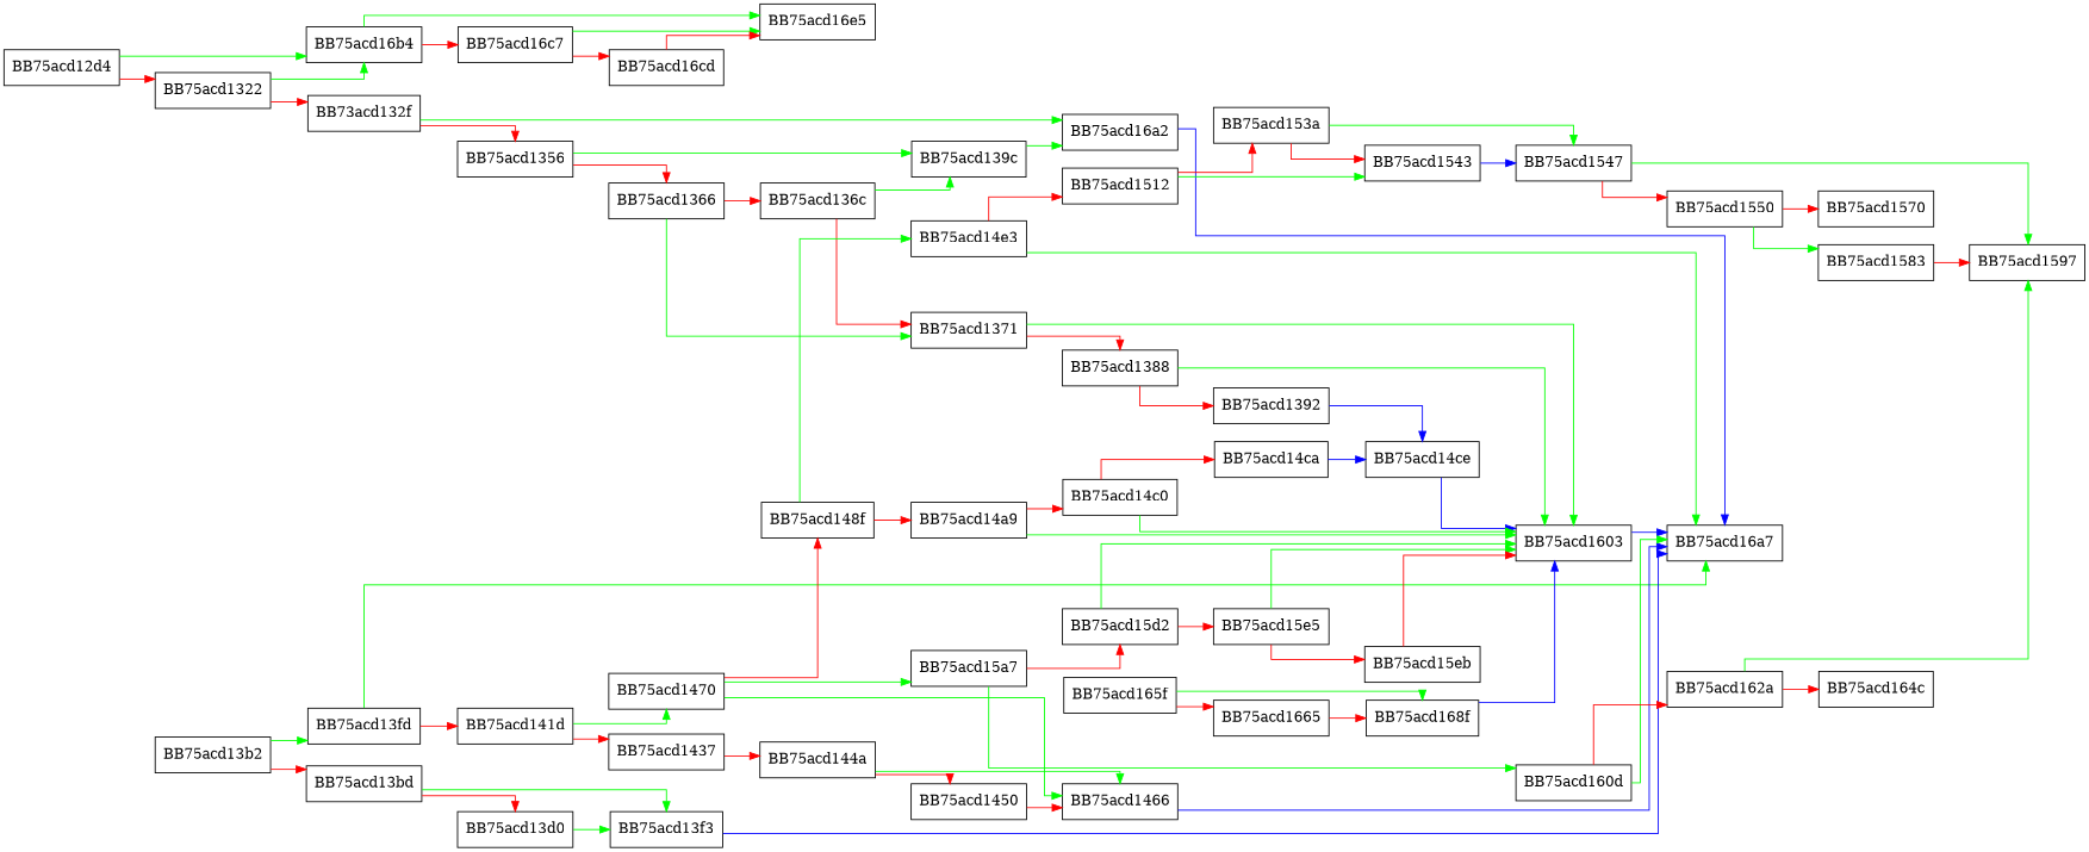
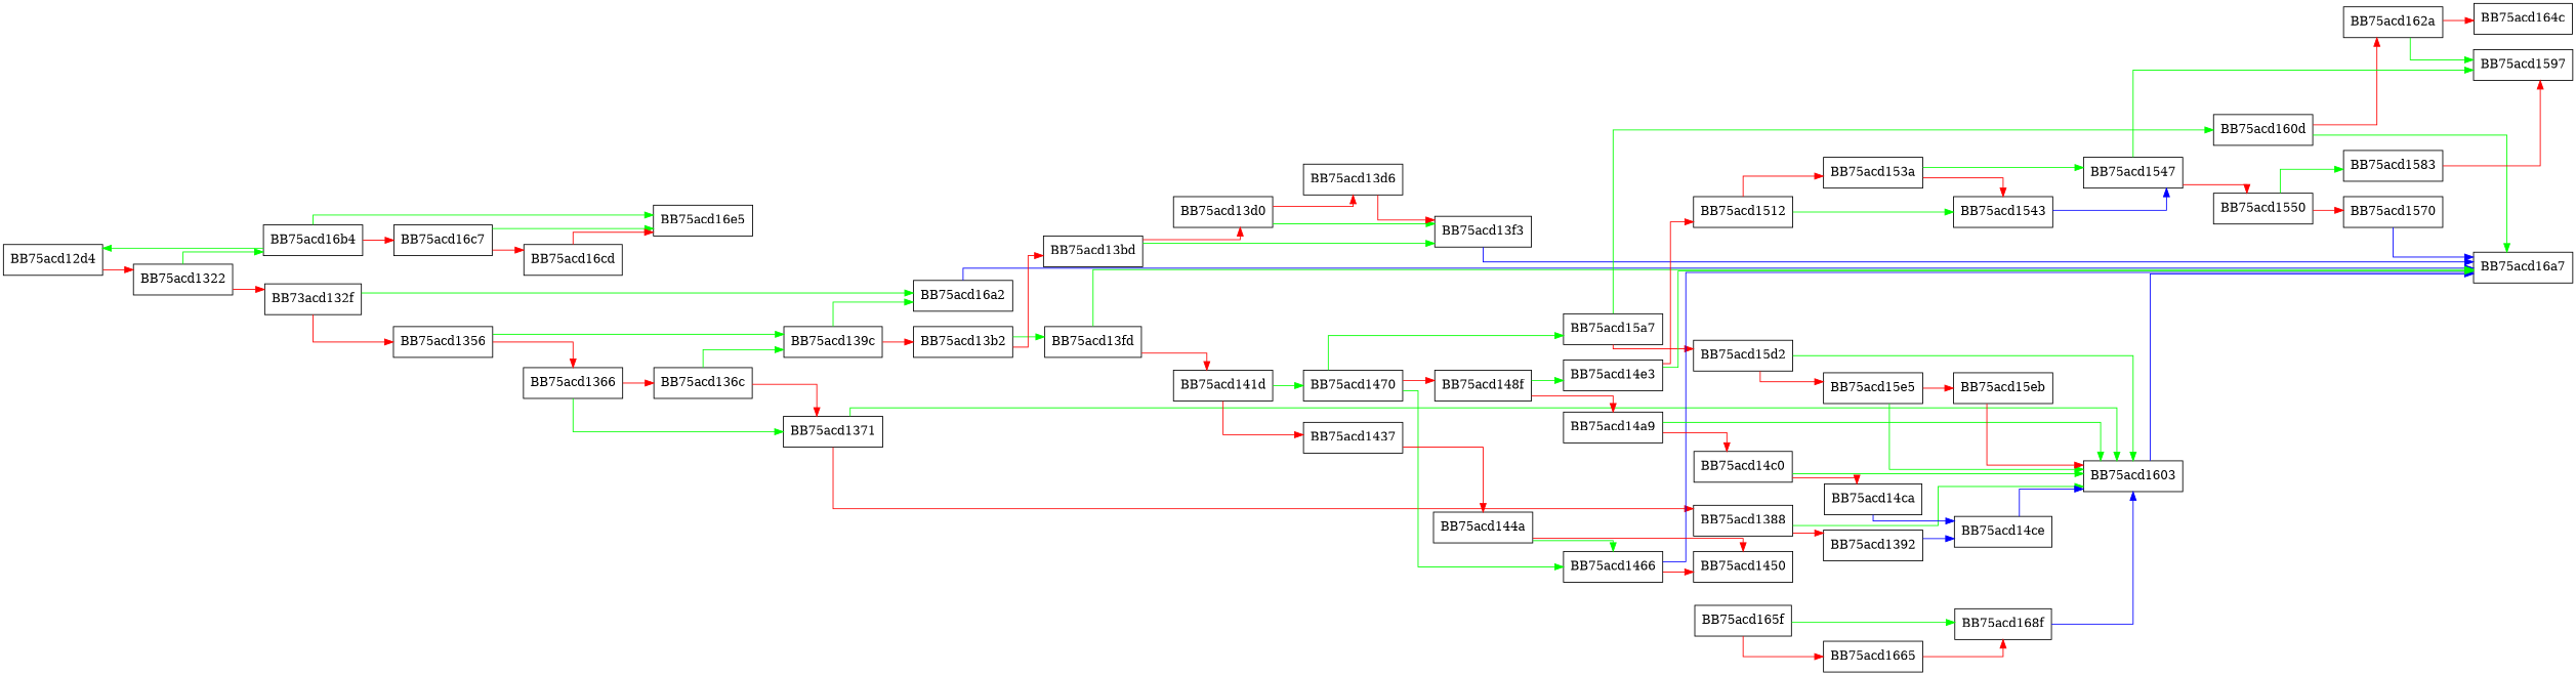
  digraph {
    rankdir=LR
    splines=ortho
    node [shape=box]
    edge [color=red]
    BB75acd12d4
    BB75acd16b4
    BB75acd1322
    BB75acd16e5
    BB75acd16c7
    n6 [label=BB73acd132f]
    BB75acd16cd
    BB75acd16a2
    BB75acd1356
    BB75acd16a7
    BB75acd139c
    BB75acd1366
    BB75acd13b2
    BB75acd1371
    BB75acd136c
    BB75acd13fd
    BB75acd13bd
    BB75acd1603
    BB75acd1388
    BB75acd1392
    BB75acd14ce
    BB75acd141d
    BB75acd13f3
    BB75acd13d0
    BB75acd1470
    BB75acd1437
+   BB75acd13d6
    BB75acd15a7
    BB75acd148f
    BB75acd1466
    BB75acd144a
    BB75acd160d
    BB75acd15d2
    BB75acd14e3
    BB75acd14a9
    BB75acd1450
    BB75acd162a
    BB75acd15e5
    BB75acd1512
    BB75acd14c0
    BB75acd1543
    BB75acd153a
    BB75acd14ca
    BB75acd1547
    BB75acd1597
    BB75acd1550
    BB75acd1583
    BB75acd1570
    BB75acd164c
    BB75acd15eb
    BB75acd168f
    BB75acd165f
    BB75acd1665
-   BB75acd12d4 -> BB75acd16b4 [color=green]
+   BB75acd16b4 -> BB75acd12d4 [color=green]
    BB75acd12d4 -> BB75acd1322
    BB75acd16b4 -> BB75acd16e5 [color=green]
    BB75acd16b4 -> BB75acd16c7
    BB75acd1322 -> BB75acd16b4 [color=green]
    BB75acd1322 -> n6
    BB75acd16c7 -> BB75acd16e5 [color=green]
    BB75acd16c7 -> BB75acd16cd
    n6 -> BB75acd16a2 [color=green]
    n6 -> BB75acd1356
    BB75acd16cd -> BB75acd16e5
    BB75acd16a2 -> BB75acd16a7 [color=blue]
    BB75acd1356 -> BB75acd139c [color=green]
    BB75acd1356 -> BB75acd1366
    BB75acd139c -> BB75acd16a2 [color=green]
+   BB75acd139c -> BB75acd13b2
    BB75acd1366 -> BB75acd1371 [color=green]
    BB75acd1366 -> BB75acd136c
    BB75acd13b2 -> BB75acd13fd [color=green]
    BB75acd13b2 -> BB75acd13bd
    BB75acd1371 -> BB75acd1603 [color=green]
    BB75acd1371 -> BB75acd1388
    BB75acd136c -> BB75acd139c [color=green]
    BB75acd136c -> BB75acd1371
    BB75acd13fd -> BB75acd16a7 [color=green]
    BB75acd13fd -> BB75acd141d
    BB75acd13bd -> BB75acd13f3 [color=green]
    BB75acd13bd -> BB75acd13d0
    BB75acd1603 -> BB75acd16a7 [color=blue]
    BB75acd1388 -> BB75acd1603 [color=green]
    BB75acd1388 -> BB75acd1392
    BB75acd1392 -> BB75acd14ce [color=blue]
    BB75acd14ce -> BB75acd1603 [color=blue]
    BB75acd141d -> BB75acd1470 [color=green]
    BB75acd141d -> BB75acd1437
    BB75acd13f3 -> BB75acd16a7 [color=blue]
    BB75acd13d0 -> BB75acd13f3 [color=green]
+   BB75acd13d0 -> BB75acd13d6
    BB75acd1470 -> BB75acd15a7 [color=green]
    BB75acd1470 -> BB75acd148f
    BB75acd1470 -> BB75acd1466 [color=green]
    BB75acd1437 -> BB75acd144a
+   BB75acd13d6 -> BB75acd13f3
    BB75acd15a7 -> BB75acd160d [color=green]
    BB75acd15a7 -> BB75acd15d2
    BB75acd148f -> BB75acd14e3 [color=green]
    BB75acd148f -> BB75acd14a9
    BB75acd1466 -> BB75acd16a7 [color=blue]
    BB75acd144a -> BB75acd1466 [color=green]
    BB75acd144a -> BB75acd1450
    BB75acd160d -> BB75acd16a7 [color=green]
    BB75acd160d -> BB75acd162a
    BB75acd15d2 -> BB75acd1603 [color=green]
    BB75acd15d2 -> BB75acd15e5
    BB75acd14e3 -> BB75acd16a7 [color=green]
    BB75acd14e3 -> BB75acd1512
    BB75acd14a9 -> BB75acd1603 [color=green]
    BB75acd14a9 -> BB75acd14c0
-   BB75acd1450 -> BB75acd1466
+   BB75acd1466 -> BB75acd1450
    BB75acd162a -> BB75acd1597 [color=green]
    BB75acd162a -> BB75acd164c
    BB75acd15e5 -> BB75acd1603 [color=green]
    BB75acd15e5 -> BB75acd15eb
    BB75acd1512 -> BB75acd1543 [color=green]
    BB75acd1512 -> BB75acd153a
    BB75acd14c0 -> BB75acd1603 [color=green]
    BB75acd14c0 -> BB75acd14ca
    BB75acd1543 -> BB75acd1547 [color=blue]
    BB75acd153a -> BB75acd1543
    BB75acd153a -> BB75acd1547 [color=green]
    BB75acd14ca -> BB75acd14ce [color=blue]
    BB75acd1547 -> BB75acd1597 [color=green]
    BB75acd1547 -> BB75acd1550
    BB75acd1550 -> BB75acd1583 [color=green]
    BB75acd1550 -> BB75acd1570
    BB75acd1583 -> BB75acd1597
+   BB75acd1570 -> BB75acd16a7 [color=blue]
    BB75acd15eb -> BB75acd1603
    BB75acd168f -> BB75acd1603 [color=blue]
    BB75acd165f -> BB75acd168f [color=green]
    BB75acd165f -> BB75acd1665
    BB75acd1665 -> BB75acd168f
  }
